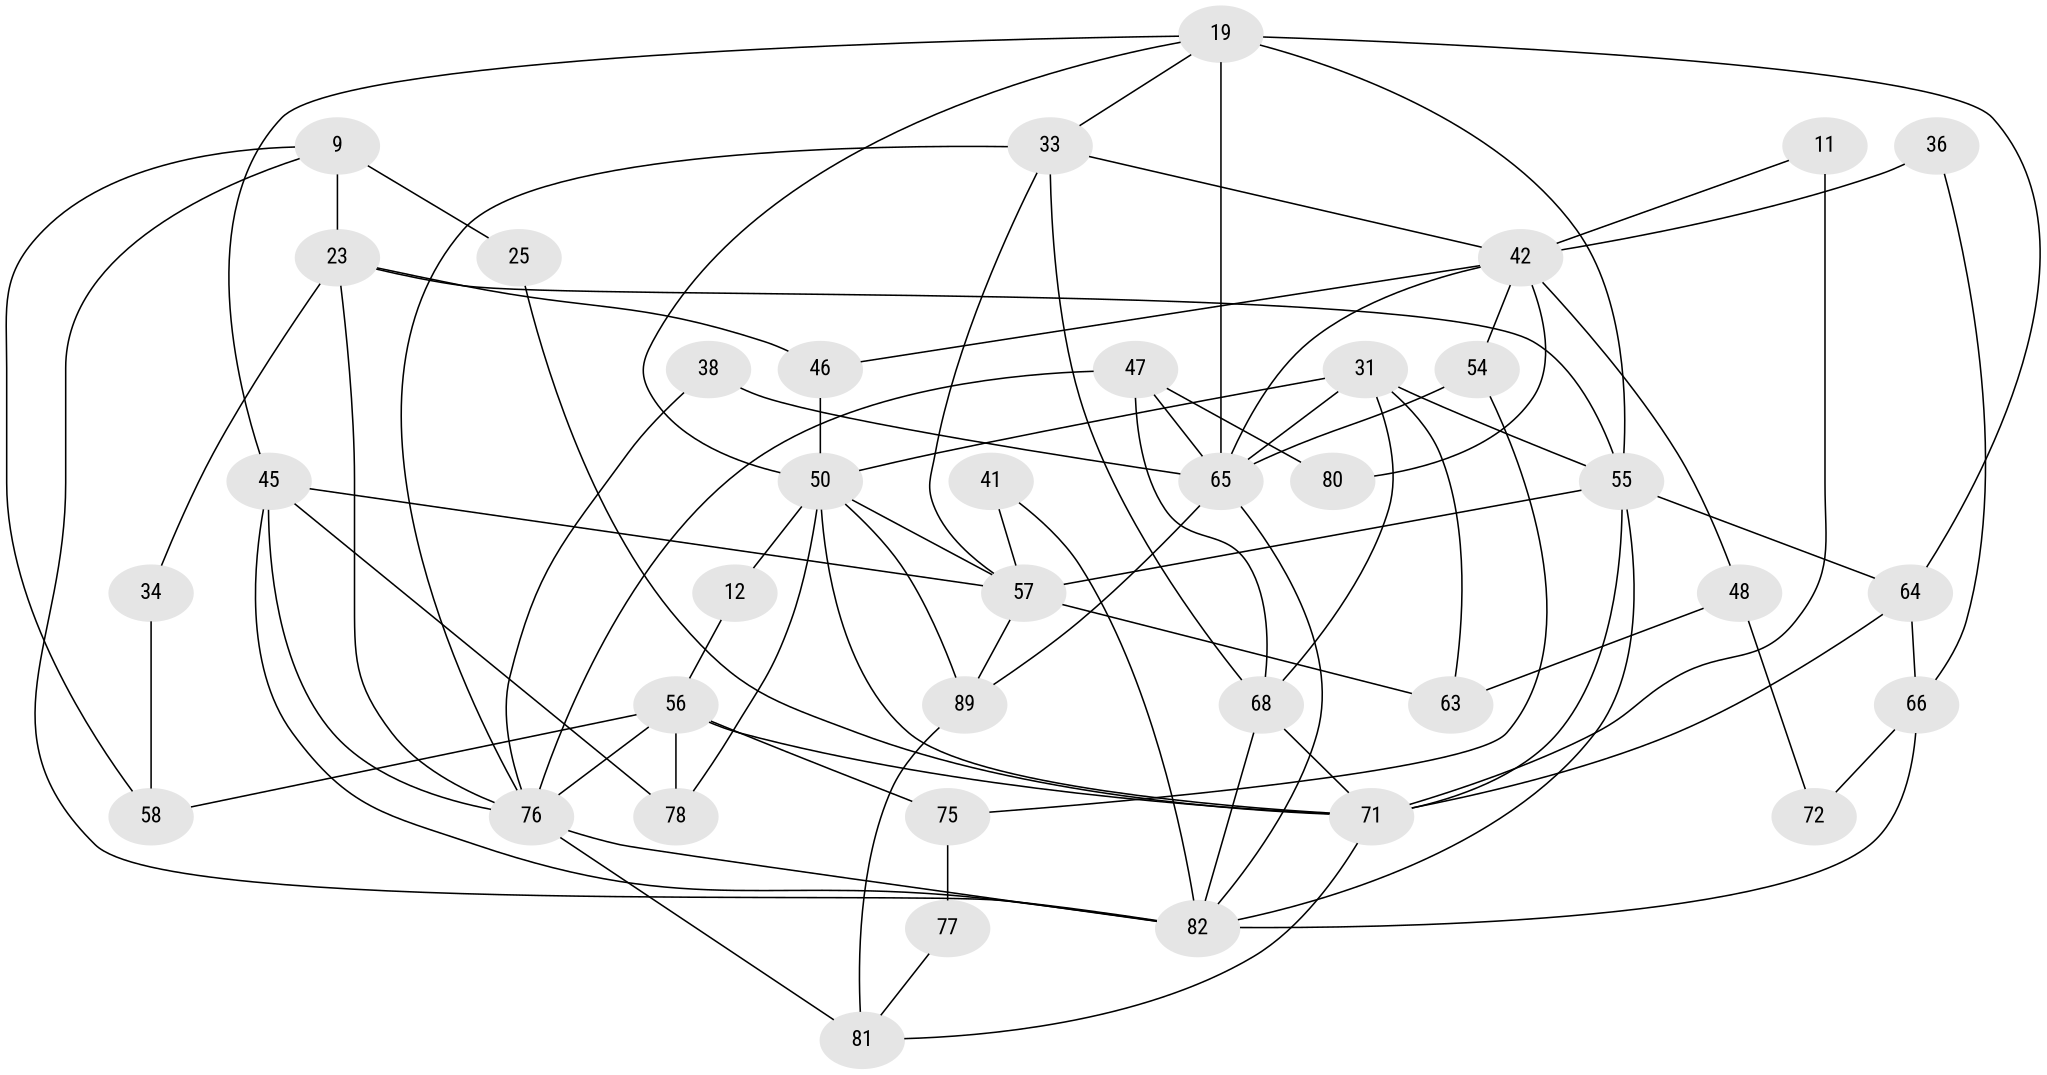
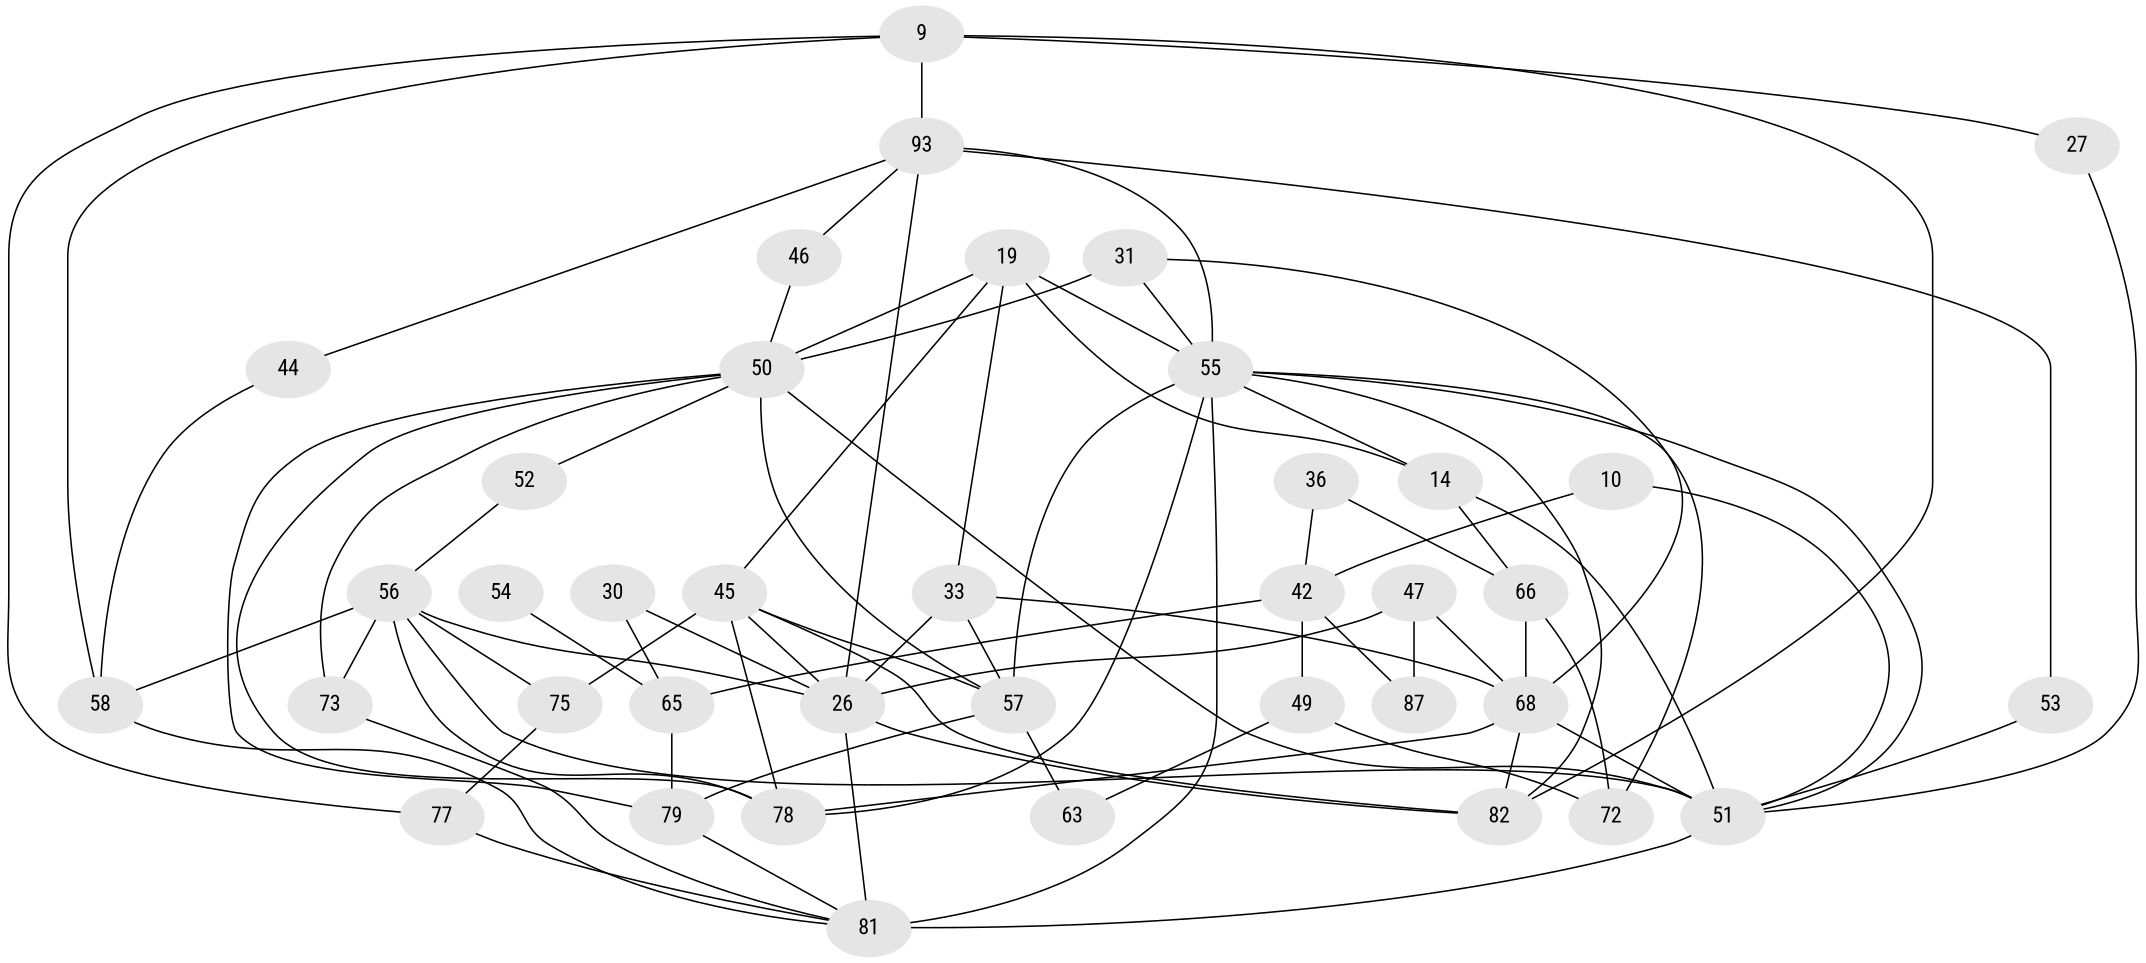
  graph {
    fontname="Roboto Condensed"
    node [color=gray90 fontname="Roboto Condensed" style=filled]
    edge [fontname="Roboto Condensed"]
-   23 [super="+6"]
+   23 [super="+6" label=93]
    55 [super="+40+43+34"]
-   44 [label=34]
+   44
    46
-   76 [super="+17+51"]
+   53
+   76 [super="+17+51" label=26]
    9
-   27 [label=25]
+   27
    58
    77
    82 [super="+14+59"]
-   71 [super="+8+70"]
+   71 [super="+8+70" label=51]
    81 [super="+62+74"]
    42 [super="+20"]
    65 [super="+60+39"]
-   48
+   48 [label=49]
    54
-   80
-   11
+   80 [label=87]
+   11 [label=10]
    19 [super="+16"]
    33
    45 [super="+2+21"]
    50 [super="+5+22+24"]
-   64 [super="+49"]
+   64 [super="+49" label=14]
    68 [super="+67"]
    57 [super="+26+32"]
    75 [super="+29"]
    78 [super="+37"]
-   52 [label=12]
-   79 [label=89]
+   52
+   73
+   79
    72
    66
    31
    63
    36
-   38
-   41
+   38 [label=30]
    47
    56 [super="+30+10"]
    23 -- 55
    23 -- 44
    23 -- 46
+   23 -- 53
    23 -- 76
    55 -- 82
    55 -- 71
+   55 -- 81 [weight=3]
    55 -- 64
    55 -- 57 [weight=2]
+   55 -- 78 [weight=3]
+   55 -- 72
    44 -- 58
    46 -- 50
+   53 -- 71 [weight=2]
    76 -- 82
    76 -- 81 [weight=2]
    9 -- 23 [weight=2]
    9 -- 27
    9 -- 58
+   9 -- 77
    9 -- 82
    27 -- 71
+   58 -- 81 [weight=2]
    77 -- 81
    71 -- 81
-   42 -- 46 [weight=2]
    42 -- 65
    42 -- 48 [weight=2]
-   42 -- 54
    42 -- 80
-   65 -- 82
    65 -- 79
    48 -- 72
    48 -- 63
    54 -- 65
    11 -- 71
    11 -- 42
    19 -- 55
-   19 -- 65 [weight=3]
    19 -- 33 [weight=2]
    19 -- 45
    19 -- 50
    19 -- 64
    33 -- 76
-   33 -- 42
    33 -- 68
    33 -- 57 [weight=2]
    45 -- 76
    45 -- 82 [weight=2]
    45 -- 57
-   54 -- 75 [weight=2]
+   45 -- 75 [weight=2]
    45 -- 78
    50 -- 71 [weight=3]
    50 -- 57
    50 -- 78
    50 -- 52
+   50 -- 73
    50 -- 79 [weight=2]
    64 -- 71
    64 -- 66 [weight=2]
    68 -- 82 [weight=2]
    68 -- 71
+   68 -- 78
    57 -- 79
    57 -- 63
    75 -- 77 [weight=2]
    52 -- 56
+   73 -- 81
    79 -- 81
-   66 -- 82
+   66 -- 68
    66 -- 72
    31 -- 55
-   31 -- 65
    31 -- 50
    31 -- 68
-   31 -- 63
    36 -- 42
    36 -- 66
    38 -- 76
    38 -- 65
-   41 -- 82
-   41 -- 57
    47 -- 76
-   47 -- 65
    47 -- 80
    47 -- 68
    56 -- 76
    56 -- 58
    56 -- 71 [weight=2]
    56 -- 75 [weight=2]
    56 -- 78
+   56 -- 73
  }
